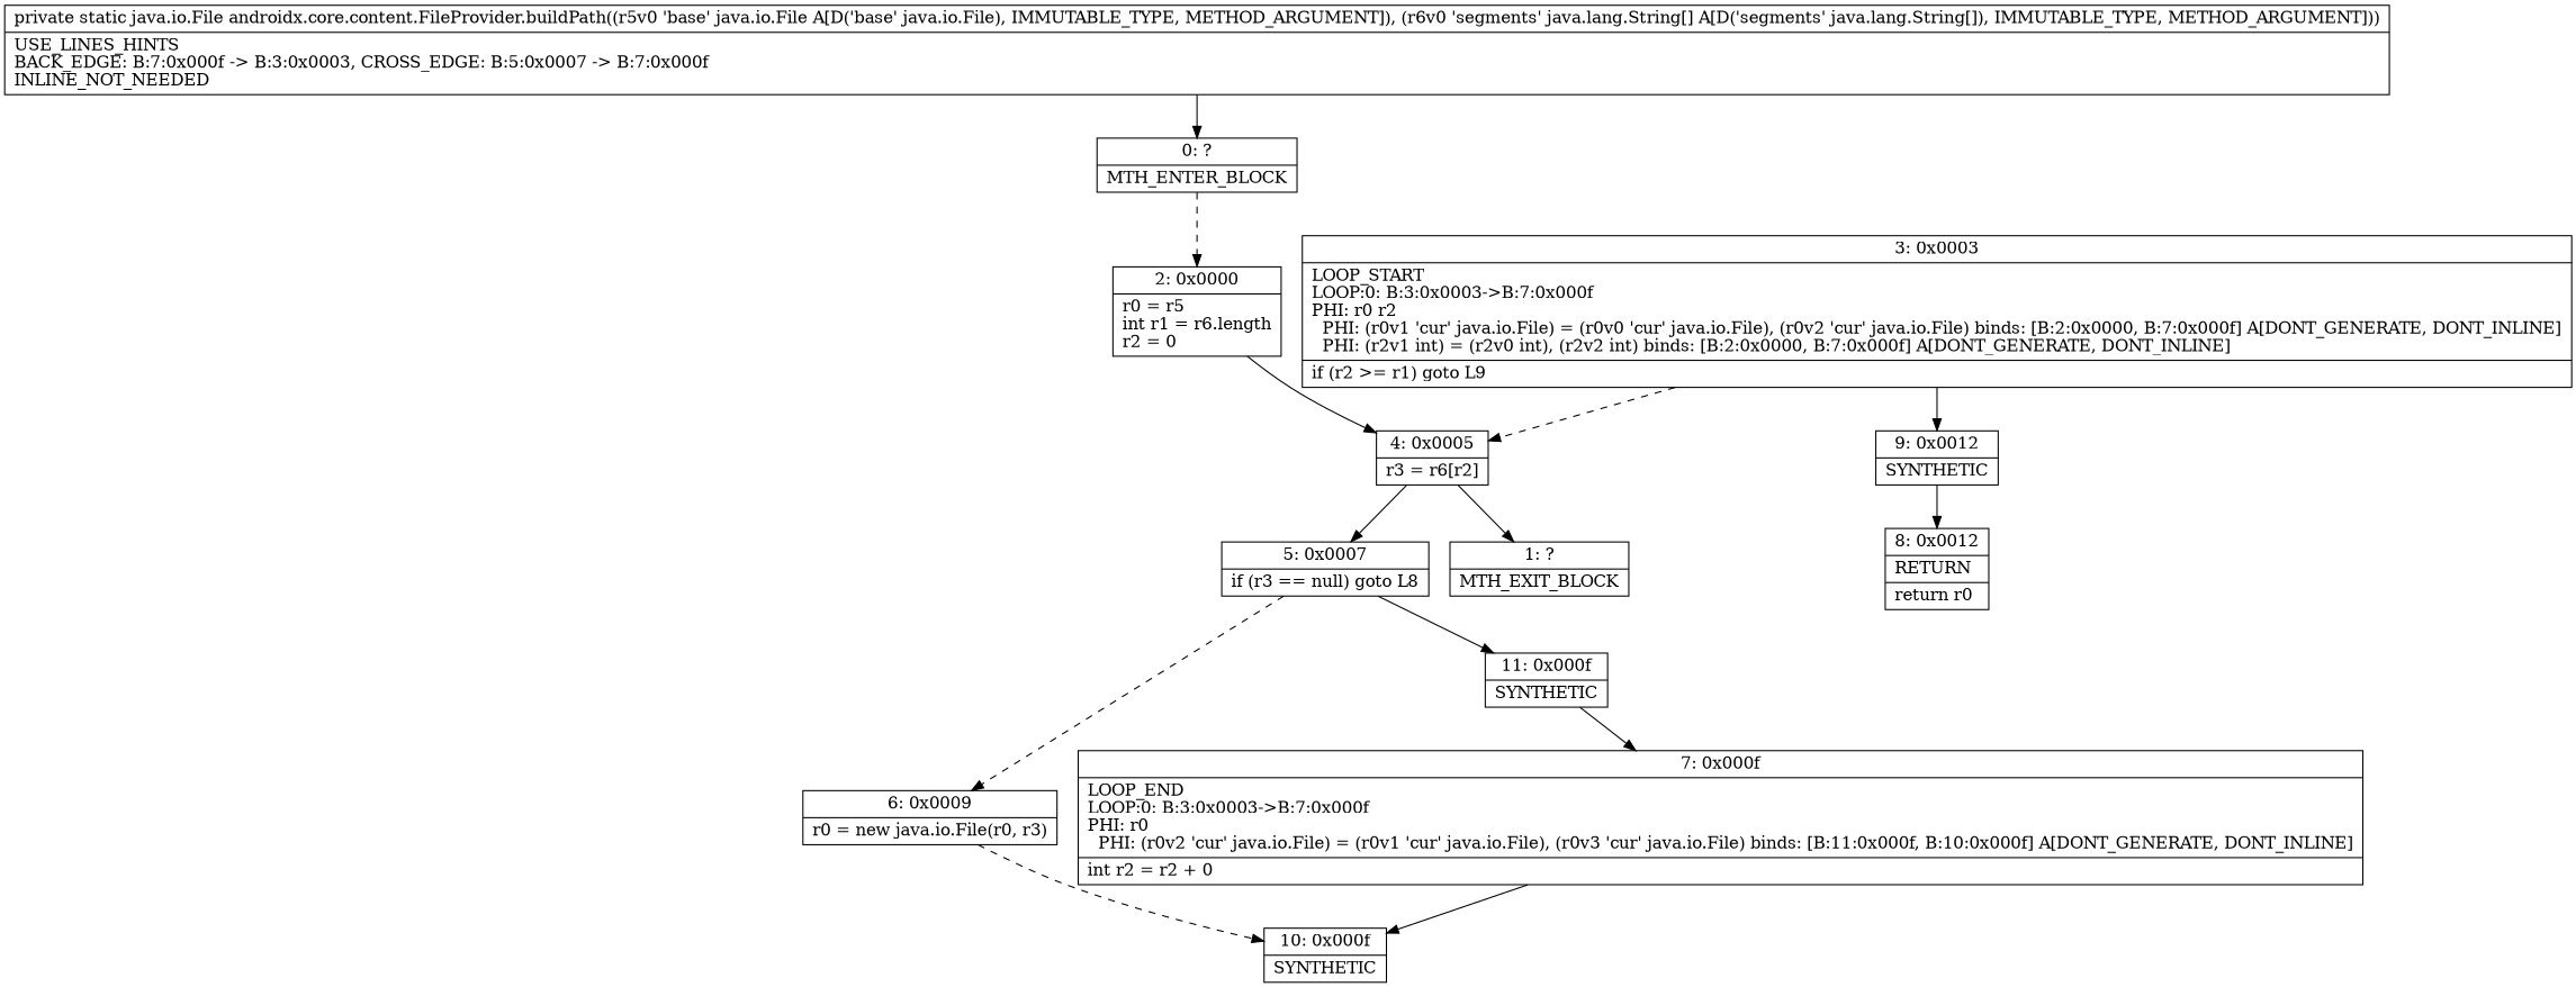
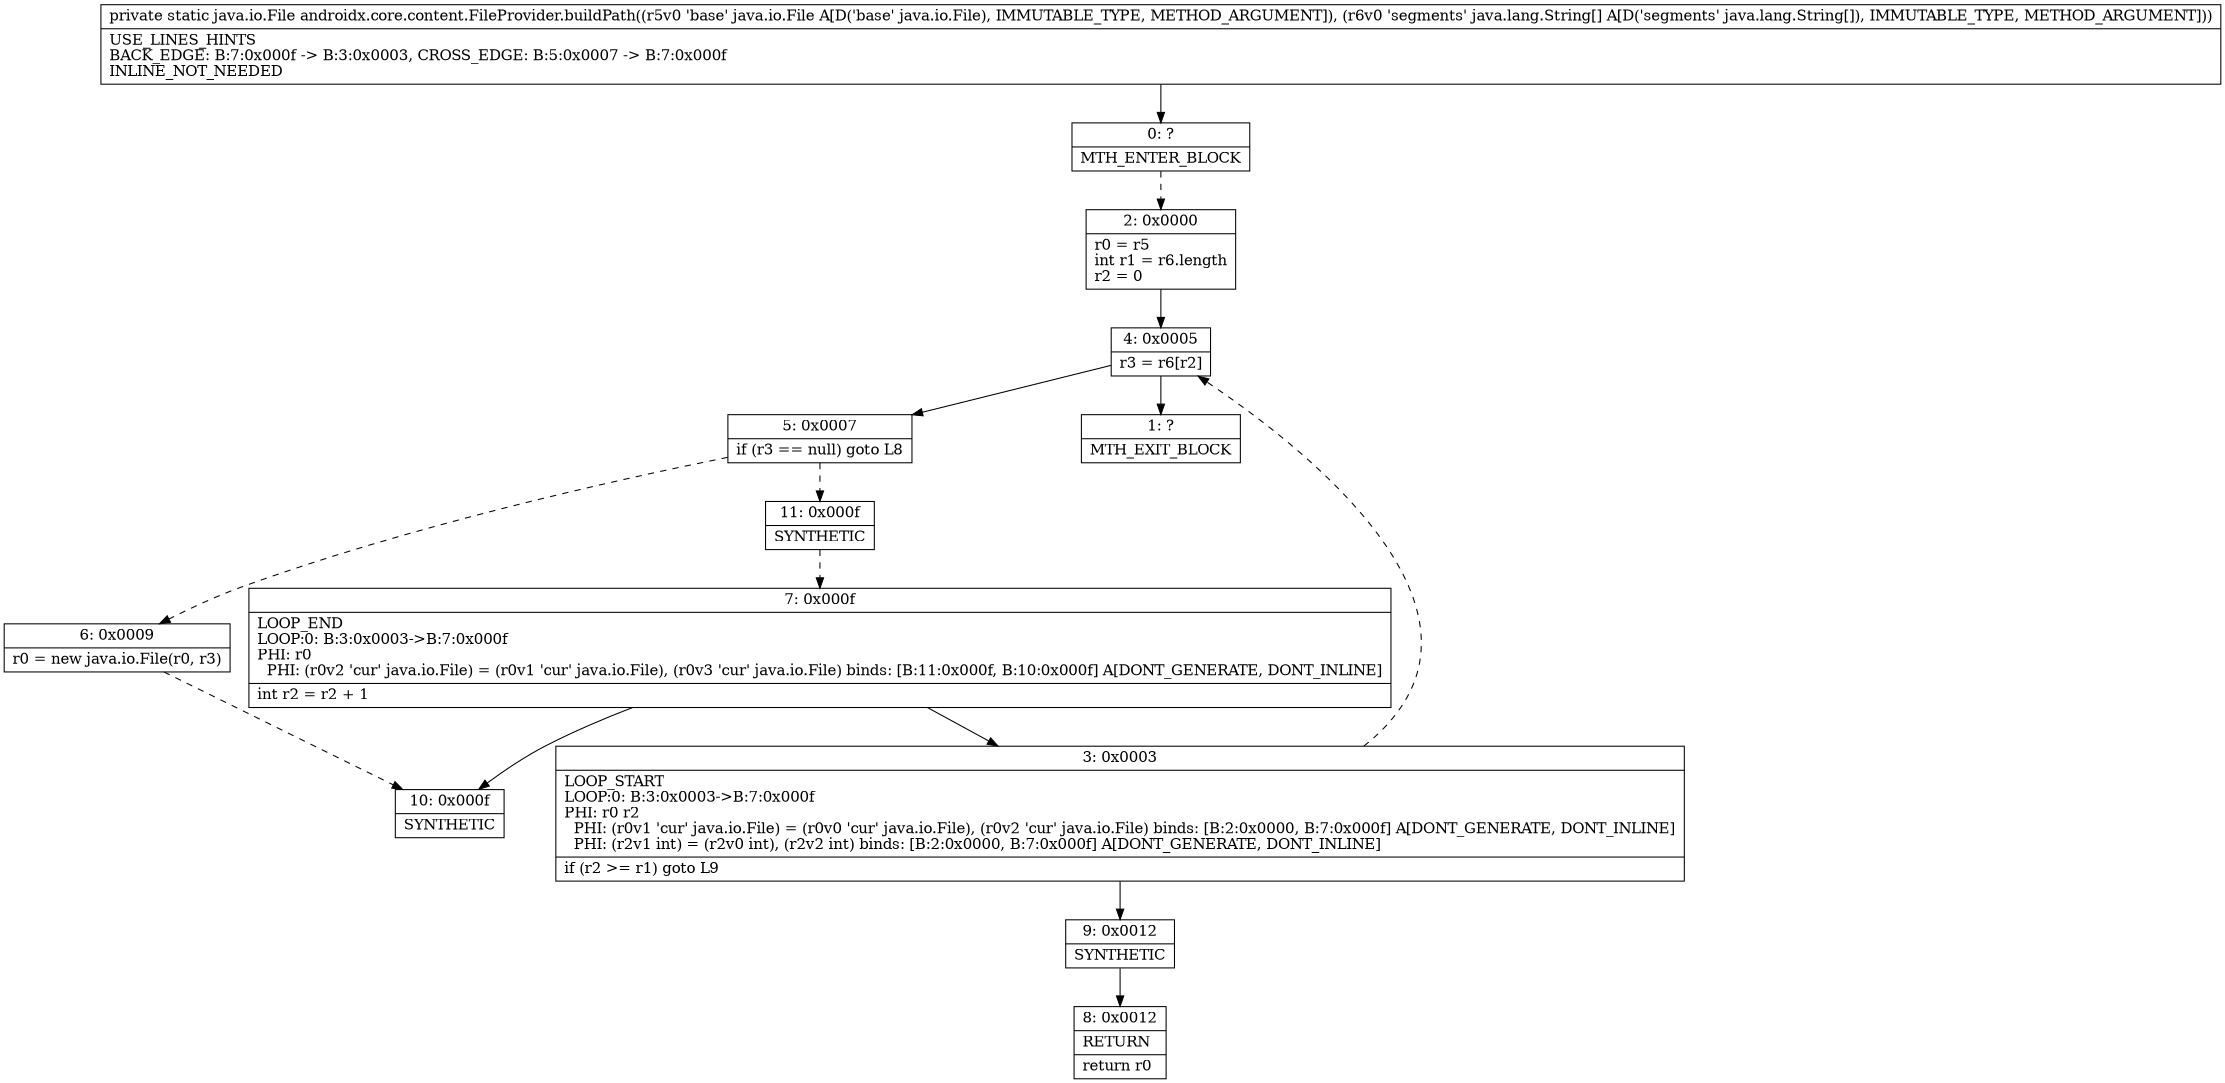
  digraph {
    node [shape=record]
    n1 [label="{0\:\ ?|MTH_ENTER_BLOCK\l}"]
    n2 [label="{2\:\ 0x0000|r0 = r5\lint r1 = r6.length\lr2 = 0\l}"]
    n3 [label="{4\:\ 0x0005|r3 = r6[r2]\l}"]
    n4 [label="{3\:\ 0x0003|LOOP_START\lLOOP:0: B:3:0x0003\-\>B:7:0x000f\lPHI: r0 r2 \l  PHI: (r0v1 'cur' java.io.File) = (r0v0 'cur' java.io.File), (r0v2 'cur' java.io.File) binds: [B:2:0x0000, B:7:0x000f] A[DONT_GENERATE, DONT_INLINE]\l  PHI: (r2v1 int) = (r2v0 int), (r2v2 int) binds: [B:2:0x0000, B:7:0x000f] A[DONT_GENERATE, DONT_INLINE]\l|if (r2 \>= r1) goto L9\l}"]
    n5 [label="{9\:\ 0x0012|SYNTHETIC\l}"]
    n6 [label="{5\:\ 0x0007|if (r3 == null) goto L8\l}"]
    n7 [label="{1\:\ ?|MTH_EXIT_BLOCK\l}"]
    n8 [label="{8\:\ 0x0012|RETURN\l|return r0\l}"]
    n9 [label="{6\:\ 0x0009|r0 = new java.io.File(r0, r3)\l}"]
    n10 [label="{11\:\ 0x000f|SYNTHETIC\l}"]
    n11 [label="{10\:\ 0x000f|SYNTHETIC\l}"]
-   n12 [label="{7\:\ 0x000f|LOOP_END\lLOOP:0: B:3:0x0003\-\>B:7:0x000f\lPHI: r0 \l  PHI: (r0v2 'cur' java.io.File) = (r0v1 'cur' java.io.File), (r0v3 'cur' java.io.File) binds: [B:11:0x000f, B:10:0x000f] A[DONT_GENERATE, DONT_INLINE]\l|int r2 = r2 + 0\l}"]
+   n12 [label="{7\:\ 0x000f|LOOP_END\lLOOP:0: B:3:0x0003\-\>B:7:0x000f\lPHI: r0 \l  PHI: (r0v2 'cur' java.io.File) = (r0v1 'cur' java.io.File), (r0v3 'cur' java.io.File) binds: [B:11:0x000f, B:10:0x000f] A[DONT_GENERATE, DONT_INLINE]\l|int r2 = r2 + 1\l}"]
    n13 [label="{private static java.io.File androidx.core.content.FileProvider.buildPath((r5v0 'base' java.io.File A[D('base' java.io.File), IMMUTABLE_TYPE, METHOD_ARGUMENT]), (r6v0 'segments' java.lang.String[] A[D('segments' java.lang.String[]), IMMUTABLE_TYPE, METHOD_ARGUMENT]))  | USE_LINES_HINTS\lBACK_EDGE: B:7:0x000f \-\> B:3:0x0003, CROSS_EDGE: B:5:0x0007 \-\> B:7:0x000f\lINLINE_NOT_NEEDED\l}"]
    n1 -> n2 [style=dashed]
    n2 -> n3
    n3 -> n6
    n3 -> n7
    n4 -> n3 [style=dashed]
    n4 -> n5
    n5 -> n8
    n6 -> n9 [style=dashed]
-   n6 -> n10
+   n6 -> n10 [style=dashed]
    n9 -> n11 [style=dashed]
-   n10 -> n12
+   n10 -> n12 [style=dashed]
+   n12 -> n4
    n12 -> n11
    n13 -> n1
  }
